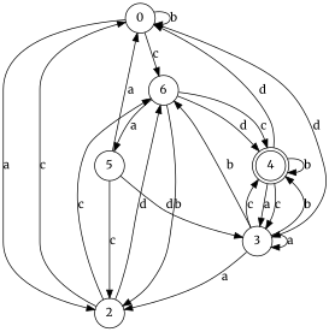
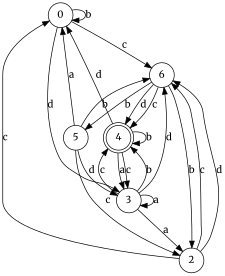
  digraph {
    fontname=Merriweather
    rankdir=TB
    node [color=black fillcolor=white fontname=Merriweather shape=circle style=filled]
    edge [fontname=Merriweather]
    n1 [label=0]
    n2 [label=6]
    n3 [label=2]
    n4 [label=3]
    n5 [label=4 shape=doublecircle style="rounded,filled"]
    n6 [label=5]
    n1 -> n1 [label=b]
    n1 -> n2 [label=c]
-   n1 -> n3 [label=a]
    n1 -> n4 [label=d]
    n2 -> n3 [label=b]
    n2 -> n5 [label=c]
    n2 -> n5 [label=d]
-   n2 -> n6 [label=a]
+   n2 -> n6 [label=b]
    n3 -> n1 [label=c]
    n3 -> n2 [label=c]
    n3 -> n2 [label=d]
-   n4 -> n2 [label=b]
+   n4 -> n2 [label=d]
    n4 -> n3 [label=a]
    n4 -> n4 [label=a]
    n4 -> n5 [label=b]
    n4 -> n5 [label=c]
    n5 -> n1 [label=d]
    n5 -> n4 [label=a]
    n5 -> n4 [label=c]
    n5 -> n5 [label=b]
    n6 -> n1 [label=a]
+   n6 -> n2 [label=b]
    n6 -> n3 [label=c]
    n6 -> n4 [label=d]
  }
